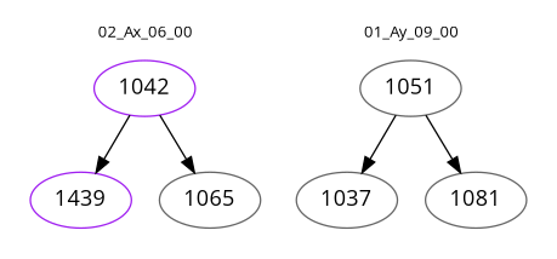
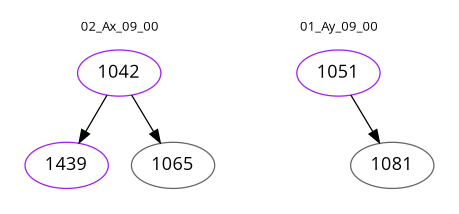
  digraph {
    fontname="Open Sans"
    node [color=purple fontname="Open Sans"]
    edge [color=black fontname="Open Sans"]
    n1 [label=1042]
    n2 [label=1439]
    n3 [color=gray40 label=1065]
-   n4 [color=gray40 label=1051]
-   n5 [color=gray40 label=1037]
+   n4 [label=1051]
    n6 [color=gray40 label=1081]
    subgraph cluster_1 {
      color=white
      fontsize=10
-     label="02_Ax_06_00"
+     label="02_Ax_09_00"
      n1
      n2
      n3
    }
    subgraph cluster_2 {
      color=white
      fontsize=10
      label="01_Ay_09_00"
      n4
-     n5
      n6
    }
    n1 -> n2
    n1 -> n3
-   n4 -> n5
    n4 -> n6
  }
